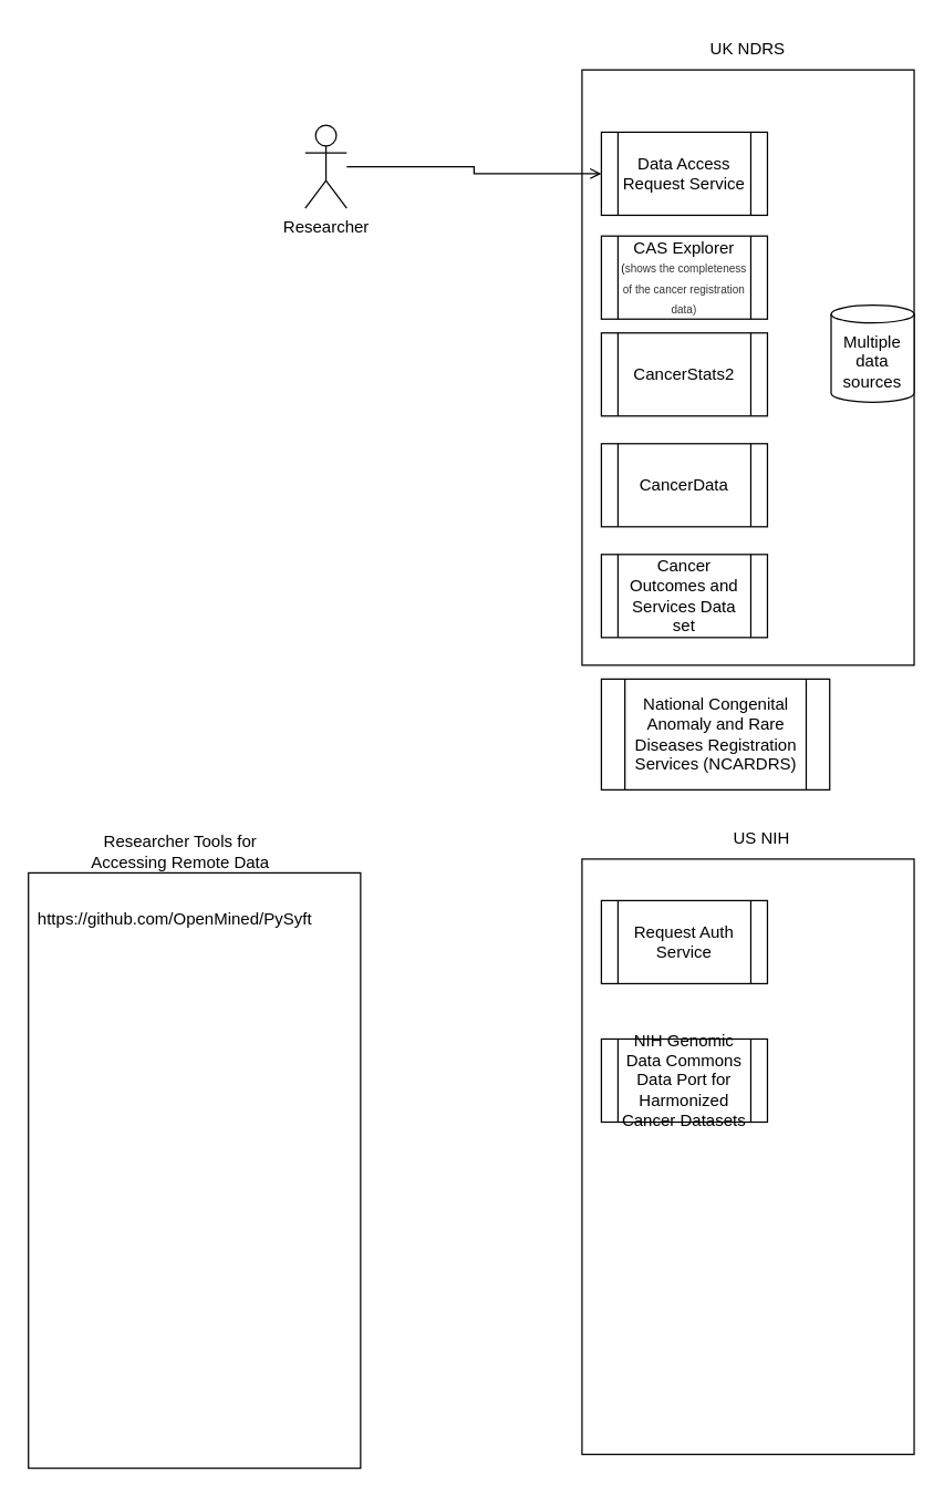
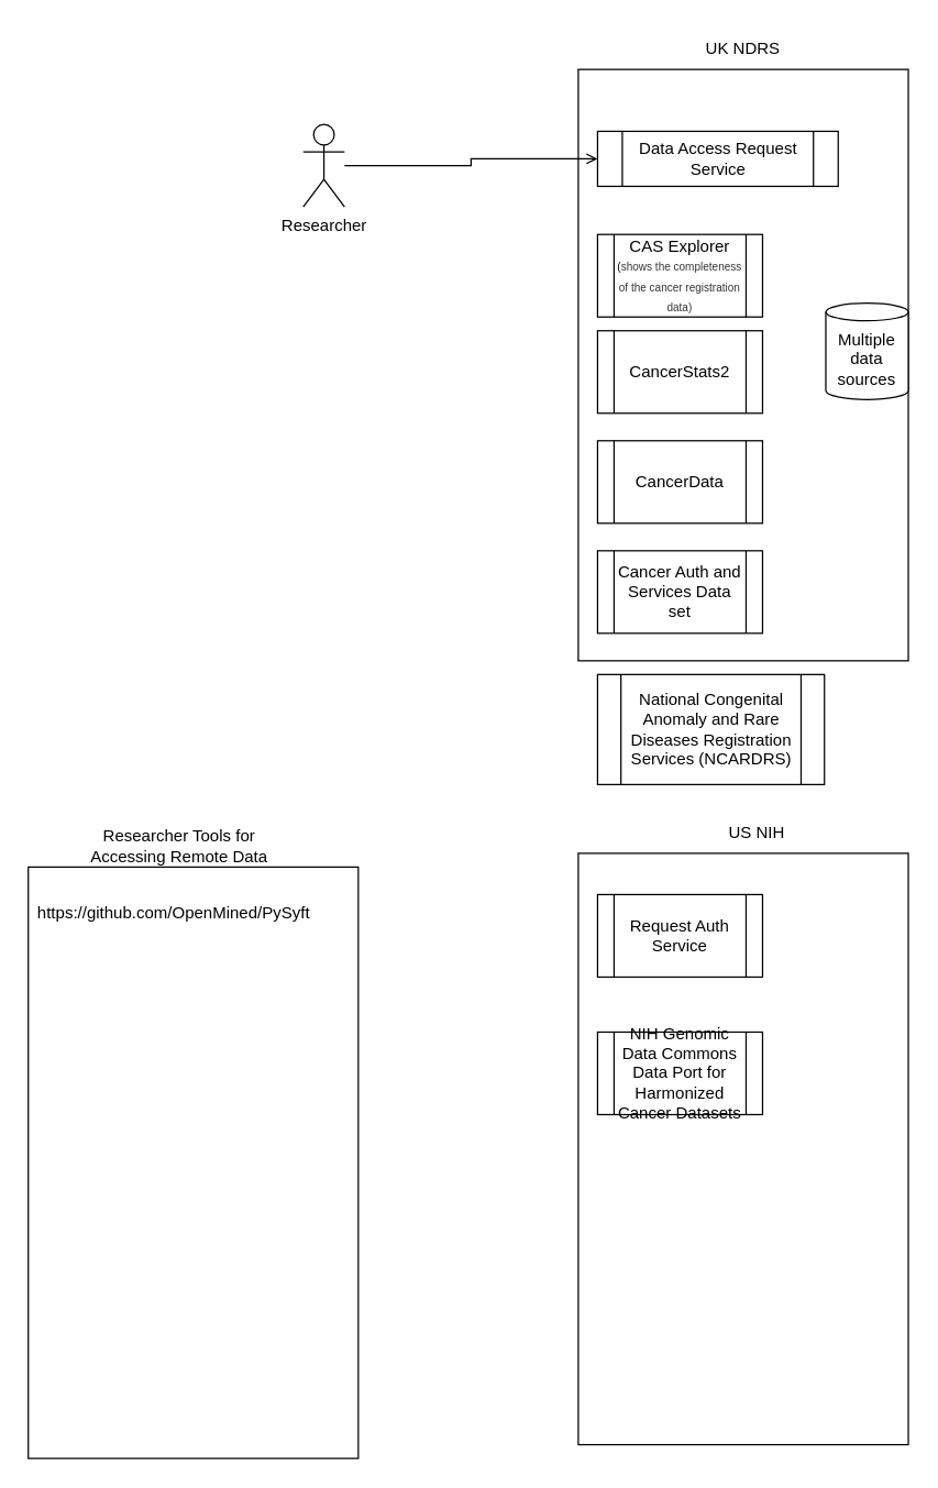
  <mxCell id="0" />
  <mxCell id="1" parent="0" />
  <mxCell id="2" value="" style="rounded=0;whiteSpace=wrap;html=1;align=left;" vertex="1" parent="1"><mxGeometry x="420" y="50" width="240" height="430" as="geometry" /></mxCell>
  <mxCell id="3" value="UK NDRS" style="text;html=1;align=center;verticalAlign=middle;whiteSpace=wrap;rounded=0;" vertex="1" parent="1"><mxGeometry x="470" y="20" width="140" height="30" as="geometry" /></mxCell>
  <mxCell id="4" value="Multiple data sources" style="shape=cylinder3;whiteSpace=wrap;html=1;boundedLbl=1;backgroundOutline=1;size=6.333;" vertex="1" parent="1"><mxGeometry x="600" y="220" width="60" height="70" as="geometry" /></mxCell>
  <mxCell id="5" style="edgeStyle=orthogonalEdgeStyle;rounded=0;orthogonalLoop=1;jettySize=auto;html=1;entryX=0;entryY=0.5;entryDx=0;entryDy=0;endArrow=open;" edge="1" parent="1" source="6" target="7"><mxGeometry relative="1" as="geometry" /></mxCell>
  <mxCell id="6" value="Researcher&lt;div&gt;&lt;br&gt;&lt;/div&gt;" style="shape=umlActor;verticalLabelPosition=bottom;verticalAlign=top;html=1;outlineConnect=0;" vertex="1" parent="1"><mxGeometry x="220" y="90" width="30" height="60" as="geometry" /></mxCell>
- <mxCell id="7" value="Data Access Request Service" style="shape=process;whiteSpace=wrap;html=1;backgroundOutline=1;" vertex="1" parent="1"><mxGeometry x="434" y="95" width="120" height="60" as="geometry" /></mxCell>
+ <mxCell id="7" value="Data Access Request Service" style="shape=process;whiteSpace=wrap;html=1;backgroundOutline=1;" vertex="1" parent="1"><mxGeometry x="434" y="95" width="175" height="40" as="geometry" /></mxCell>
  <mxCell id="8" value="CancerStats2" style="shape=process;whiteSpace=wrap;html=1;backgroundOutline=1;" vertex="1" parent="1"><mxGeometry x="434" y="240" width="120" height="60" as="geometry" /></mxCell>
  <mxCell id="9" value="CancerData" style="shape=process;whiteSpace=wrap;html=1;backgroundOutline=1;" vertex="1" parent="1"><mxGeometry x="434" y="320" width="120" height="60" as="geometry" /></mxCell>
- <mxCell id="10" value="Cancer Outcomes and Services Data set" style="shape=process;whiteSpace=wrap;html=1;backgroundOutline=1;" vertex="1" parent="1"><mxGeometry x="434" y="400" width="120" height="60" as="geometry" /></mxCell>
+ <mxCell id="10" value="Cancer Auth and Services Data set" style="shape=process;whiteSpace=wrap;html=1;backgroundOutline=1;" vertex="1" parent="1"><mxGeometry x="434" y="400" width="120" height="60" as="geometry" /></mxCell>
  <mxCell id="11" value="CAS Explorer &lt;font style=&quot;font-size: 8px;&quot;&gt;(&lt;span style=&quot;color: rgb(53, 53, 53); font-family: Arial, Helvetica, sans-serif; text-align: start; background-color: rgb(255, 255, 255);&quot;&gt;s&lt;/span&gt;&lt;span style=&quot;color: rgb(53, 53, 53); font-family: Arial, Helvetica, sans-serif; text-align: start; background-color: rgb(255, 255, 255);&quot;&gt;&lt;font style=&quot;font-size: 8px;&quot;&gt;hows the completeness of the cancer registration data)&lt;/font&gt;&lt;/span&gt;&lt;/font&gt;" style="shape=process;whiteSpace=wrap;html=1;backgroundOutline=1;" vertex="1" parent="1"><mxGeometry x="434" y="170" width="120" height="60" as="geometry" /></mxCell>
  <mxCell id="12" value="National Congenital Anomaly and Rare Diseases Registration Services (NCARDRS)" style="shape=process;whiteSpace=wrap;html=1;backgroundOutline=1;" vertex="1" parent="1"><mxGeometry x="434" y="490" width="165" height="80" as="geometry" /></mxCell>
  <mxCell id="13" value="" style="rounded=0;whiteSpace=wrap;html=1;align=left;" vertex="1" parent="1"><mxGeometry x="420" y="620" width="240" height="430" as="geometry" /></mxCell>
  <mxCell id="14" value="Request Auth Service" style="shape=process;whiteSpace=wrap;html=1;backgroundOutline=1;" vertex="1" parent="1"><mxGeometry x="434" y="650" width="120" height="60" as="geometry" /></mxCell>
  <mxCell id="15" value="US NIH" style="text;html=1;align=center;verticalAlign=middle;whiteSpace=wrap;rounded=0;" vertex="1" parent="1"><mxGeometry x="480" y="590" width="140" height="30" as="geometry" /></mxCell>
  <mxCell id="16" value="NIH Genomic Data Commons Data Port for Harmonized Cancer Datasets" style="shape=process;whiteSpace=wrap;html=1;backgroundOutline=1;" vertex="1" parent="1"><mxGeometry x="434" y="750" width="120" height="60" as="geometry" /></mxCell>
  <mxCell id="17" value="" style="rounded=0;whiteSpace=wrap;html=1;align=left;" vertex="1" parent="1"><mxGeometry x="20" y="630" width="240" height="430" as="geometry" /></mxCell>
  <mxCell id="18" value="Researcher Tools for Accessing Remote Data" style="text;html=1;align=center;verticalAlign=middle;whiteSpace=wrap;rounded=0;" vertex="1" parent="1"><mxGeometry x="60" y="600" width="140" height="30" as="geometry" /></mxCell>
  <mxCell id="19" value="https://github.com/OpenMined/PySyft" style="text;whiteSpace=wrap;" vertex="1" parent="1"><mxGeometry x="25" y="650" width="230" height="40" as="geometry" /></mxCell>
